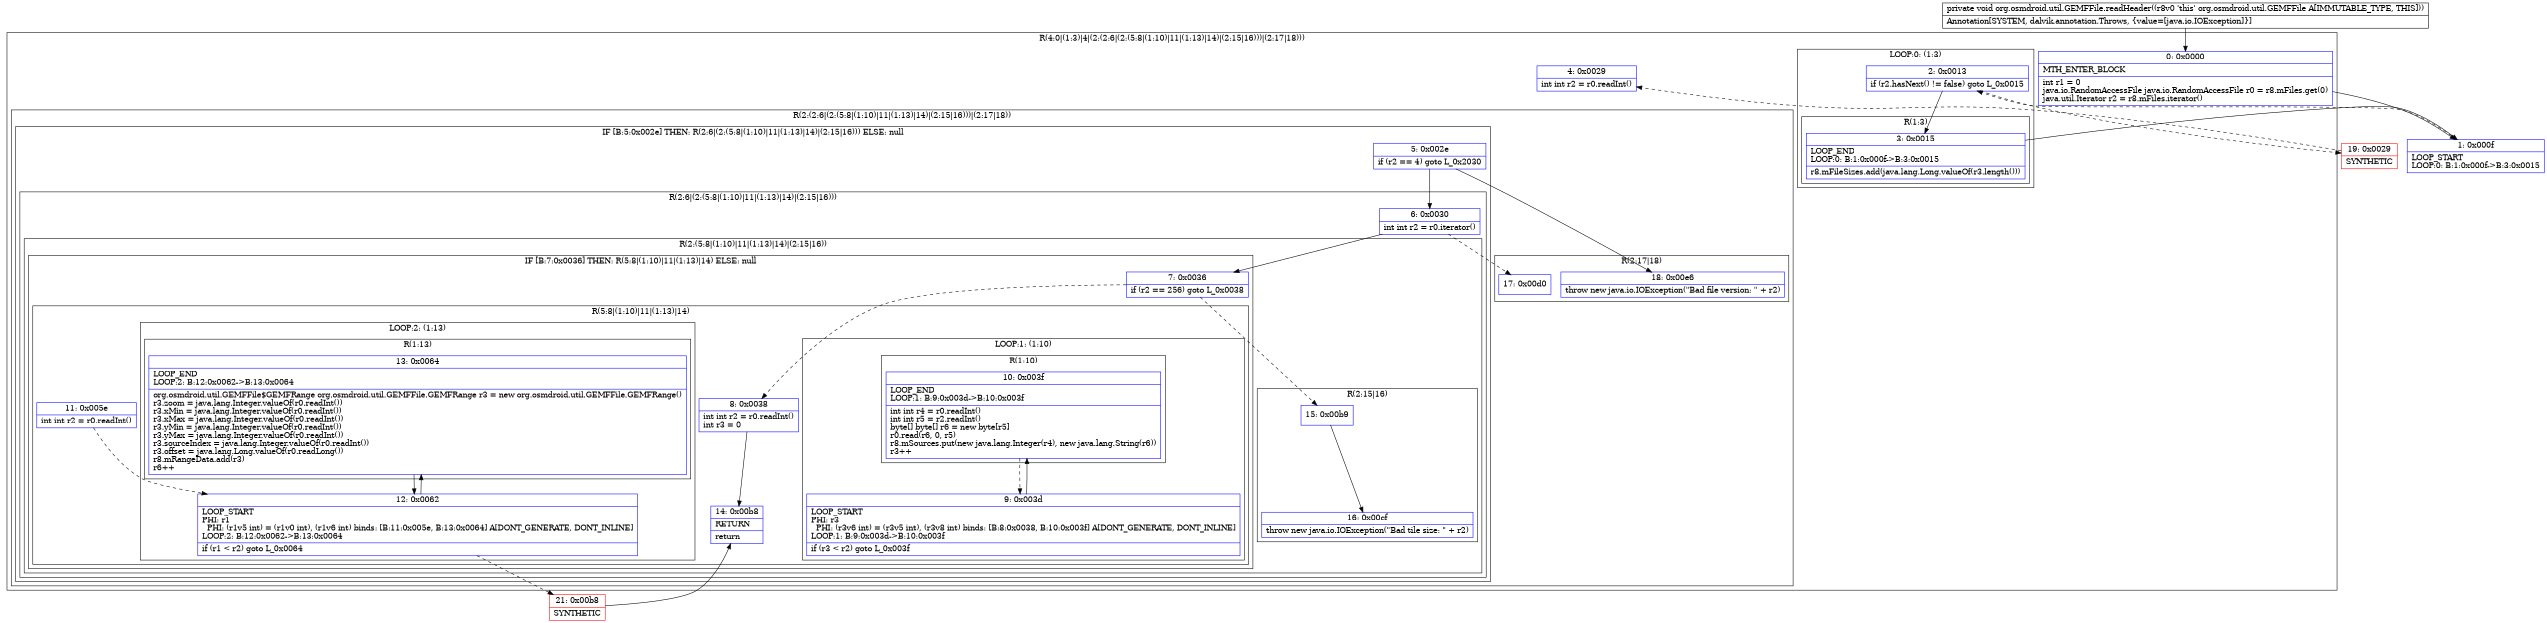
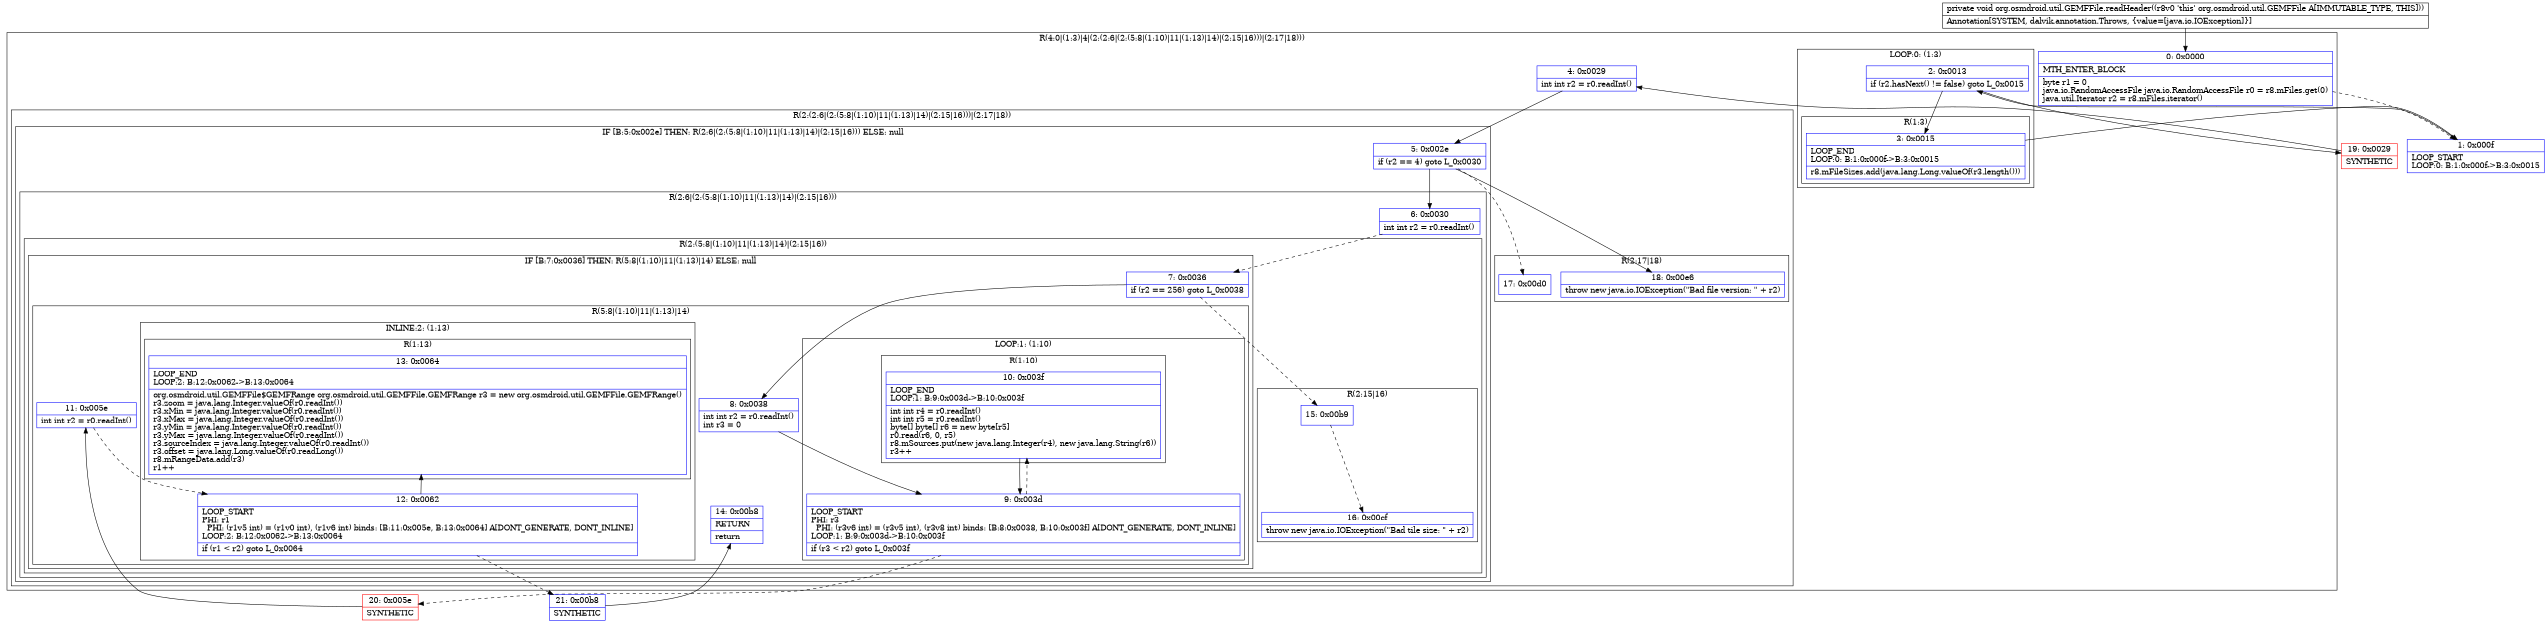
  digraph {
    node [color=blue shape=record]
    n1 [label="{3\:\ 0x0015|LOOP_END\lLOOP:0: B:1:0x000f\-\>B:3:0x0015\l|r8.mFileSizes.add(java.lang.Long.valueOf(r3.length()))\l}"]
    n2 [label="{2\:\ 0x0013|if (r2.hasNext() != false) goto L_0x0015\l}"]
-   n3 [label="{10\:\ 0x003f|LOOP_END\lLOOP:1: B:9:0x003d\-\>B:10:0x003f\l|int int r4 = r0.readInt()\lint int r5 = r2.readInt()\lbyte[] byte[] r6 = new byte[r5]\lr0.read(r6, 0, r5)\lr8.mSources.put(new java.lang.Integer(r4), new java.lang.String(r6))\lr3++\l}"]
+   n3 [label="{10\:\ 0x003f|LOOP_END\lLOOP:1: B:9:0x003d\-\>B:10:0x003f\l|int int r4 = r0.readInt()\lint int r5 = r0.readInt()\lbyte[] byte[] r6 = new byte[r5]\lr0.read(r6, 0, r5)\lr8.mSources.put(new java.lang.Integer(r4), new java.lang.String(r6))\lr3++\l}"]
    n4 [label="{9\:\ 0x003d|LOOP_START\lPHI: r3 \l  PHI: (r3v6 int) = (r3v5 int), (r3v8 int) binds: [B:8:0x0038, B:10:0x003f] A[DONT_GENERATE, DONT_INLINE]\lLOOP:1: B:9:0x003d\-\>B:10:0x003f\l|if (r3 \< r2) goto L_0x003f\l}"]
-   n5 [label="{13\:\ 0x0064|LOOP_END\lLOOP:2: B:12:0x0062\-\>B:13:0x0064\l|org.osmdroid.util.GEMFFile$GEMFRange org.osmdroid.util.GEMFFile.GEMFRange r3 = new org.osmdroid.util.GEMFFile.GEMFRange()\lr3.zoom = java.lang.Integer.valueOf(r0.readInt())\lr3.xMin = java.lang.Integer.valueOf(r0.readInt())\lr3.xMax = java.lang.Integer.valueOf(r0.readInt())\lr3.yMin = java.lang.Integer.valueOf(r0.readInt())\lr3.yMax = java.lang.Integer.valueOf(r0.readInt())\lr3.sourceIndex = java.lang.Integer.valueOf(r0.readInt())\lr3.offset = java.lang.Long.valueOf(r0.readLong())\lr8.mRangeData.add(r3)\lr6++\l}"]
+   n5 [label="{13\:\ 0x0064|LOOP_END\lLOOP:2: B:12:0x0062\-\>B:13:0x0064\l|org.osmdroid.util.GEMFFile$GEMFRange org.osmdroid.util.GEMFFile.GEMFRange r3 = new org.osmdroid.util.GEMFFile.GEMFRange()\lr3.zoom = java.lang.Integer.valueOf(r0.readInt())\lr3.xMin = java.lang.Integer.valueOf(r0.readInt())\lr3.xMax = java.lang.Integer.valueOf(r0.readInt())\lr3.yMin = java.lang.Integer.valueOf(r0.readInt())\lr3.yMax = java.lang.Integer.valueOf(r0.readInt())\lr3.sourceIndex = java.lang.Integer.valueOf(r0.readInt())\lr3.offset = java.lang.Long.valueOf(r0.readLong())\lr8.mRangeData.add(r3)\lr1++\l}"]
    n6 [label="{12\:\ 0x0062|LOOP_START\lPHI: r1 \l  PHI: (r1v5 int) = (r1v0 int), (r1v6 int) binds: [B:11:0x005e, B:13:0x0064] A[DONT_GENERATE, DONT_INLINE]\lLOOP:2: B:12:0x0062\-\>B:13:0x0064\l|if (r1 \< r2) goto L_0x0064\l}"]
    n7 [label="{8\:\ 0x0038|int int r2 = r0.readInt()\lint r3 = 0\l}"]
    n8 [label="{11\:\ 0x005e|int int r2 = r0.readInt()\l}"]
    n9 [label="{14\:\ 0x00b8|RETURN\l|return\l}"]
    n10 [label="{7\:\ 0x0036|if (r2 == 256) goto L_0x0038\l}"]
    n11 [label="{15\:\ 0x00b9}"]
    n12 [label="{16\:\ 0x00cf|throw new java.io.IOException(\"Bad tile size: \" + r2)\l}"]
-   n13 [label="{6\:\ 0x0030|int int r2 = r0.iterator()\l}"]
-   n14 [label="{5\:\ 0x002e|if (r2 == 4) goto L_0x2030\l}"]
+   n13 [label="{6\:\ 0x0030|int int r2 = r0.readInt()\l}"]
+   n14 [label="{5\:\ 0x002e|if (r2 == 4) goto L_0x0030\l}"]
    n15 [label="{17\:\ 0x00d0}"]
    n16 [label="{18\:\ 0x00e6|throw new java.io.IOException(\"Bad file version: \" + r2)\l}"]
-   n17 [label="{0\:\ 0x0000|MTH_ENTER_BLOCK\l|int r1 = 0\ljava.io.RandomAccessFile java.io.RandomAccessFile r0 = r8.mFiles.get(0)\ljava.util.Iterator r2 = r8.mFiles.iterator()\l}"]
+   n17 [label="{0\:\ 0x0000|MTH_ENTER_BLOCK\l|byte r1 = 0\ljava.io.RandomAccessFile java.io.RandomAccessFile r0 = r8.mFiles.get(0)\ljava.util.Iterator r2 = r8.mFiles.iterator()\l}"]
    n18 [label="{4\:\ 0x0029|int int r2 = r0.readInt()\l}"]
    n19 [label="{1\:\ 0x000f|LOOP_START\lLOOP:0: B:1:0x000f\-\>B:3:0x0015\l}"]
    n20 [color=red label="{19\:\ 0x0029|SYNTHETIC\l}"]
-   n22 [color=red label="{21\:\ 0x00b8|SYNTHETIC\l}"]
+   n21 [color=red label="{20\:\ 0x005e|SYNTHETIC\l}"]
+   n22 [label="{21\:\ 0x00b8|SYNTHETIC\l}"]
    n23 [label="{private void org.osmdroid.util.GEMFFile.readHeader((r8v0 'this' org.osmdroid.util.GEMFFile A[IMMUTABLE_TYPE, THIS]))  | Annotation[SYSTEM, dalvik.annotation.Throws, \{value=[java.io.IOException]\}]\l}" color=""]
    subgraph cluster_1 {
      label="R(4:0|(1:3)|4|(2:(2:6|(2:(5:8|(1:10)|11|(1:13)|14)|(2:15|16)))|(2:17|18)))"
      n17
      n18
      subgraph cluster_2 {
        label="LOOP:0: (1:3)"
        n2
        subgraph cluster_3 {
          label="R(1:3)"
          n1
        }
      }
      subgraph cluster_4 {
        label="R(2:(2:6|(2:(5:8|(1:10)|11|(1:13)|14)|(2:15|16)))|(2:17|18))"
        subgraph cluster_5 {
          label="IF [B:5:0x002e] THEN: R(2:6|(2:(5:8|(1:10)|11|(1:13)|14)|(2:15|16))) ELSE: null"
          n14
          subgraph cluster_6 {
            label="R(2:6|(2:(5:8|(1:10)|11|(1:13)|14)|(2:15|16)))"
            n13
            subgraph cluster_7 {
              label="R(2:(5:8|(1:10)|11|(1:13)|14)|(2:15|16))"
              subgraph cluster_8 {
                label="IF [B:7:0x0036] THEN: R(5:8|(1:10)|11|(1:13)|14) ELSE: null"
                n10
                subgraph cluster_9 {
                  label="R(5:8|(1:10)|11|(1:13)|14)"
                  n7
                  n8
                  n9
                  subgraph cluster_10 {
                    label="LOOP:1: (1:10)"
                    n4
                    subgraph cluster_11 {
                      label="R(1:10)"
                      n3
                    }
                  }
                  subgraph cluster_12 {
-                   label="LOOP:2: (1:13)"
+                   label="INLINE:2: (1:13)"
                    n6
                    subgraph cluster_13 {
                      label="R(1:13)"
                      n5
                    }
                  }
                }
              }
              subgraph cluster_14 {
                label="R(2:15|16)"
                n11
                n12
              }
            }
          }
        }
        subgraph cluster_15 {
          label="R(2:17|18)"
          n15
          n16
        }
      }
    }
    n1 -> n19
    n2 -> n1
-   n2 -> n20 [style=dashed]
-   n3 -> n4 [style=dashed]
-   n4 -> n3
-   n5 -> n6
+   n2 -> n20 [style=solid]
+   n3 -> n4
+   n4 -> n3 [style=dashed]
+   n4 -> n21 [style=dashed]
    n6 -> n5
    n6 -> n22 [style=dashed]
-   n7 -> n9
+   n7 -> n4
    n8 -> n6 [style=dashed]
-   n10 -> n7 [style=dashed]
+   n10 -> n7
    n10 -> n11 [style=dashed]
-   n11 -> n12
-   n13 -> n10
+   n11 -> n12 [style=dashed]
+   n13 -> n10 [style=dashed]
    n14 -> n13
-   n13 -> n15 [style=dashed]
+   n14 -> n15 [style=dashed]
    n14 -> n16
-   n17 -> n19
-   n19 -> n2 [style=dashed]
-   n20 -> n18 [style=dashed]
+   n17 -> n19 [style=dashed]
+   n18 -> n14
+   n19 -> n2
+   n20 -> n18
+   n21 -> n8
    n22 -> n9
    n23 -> n17
  }
